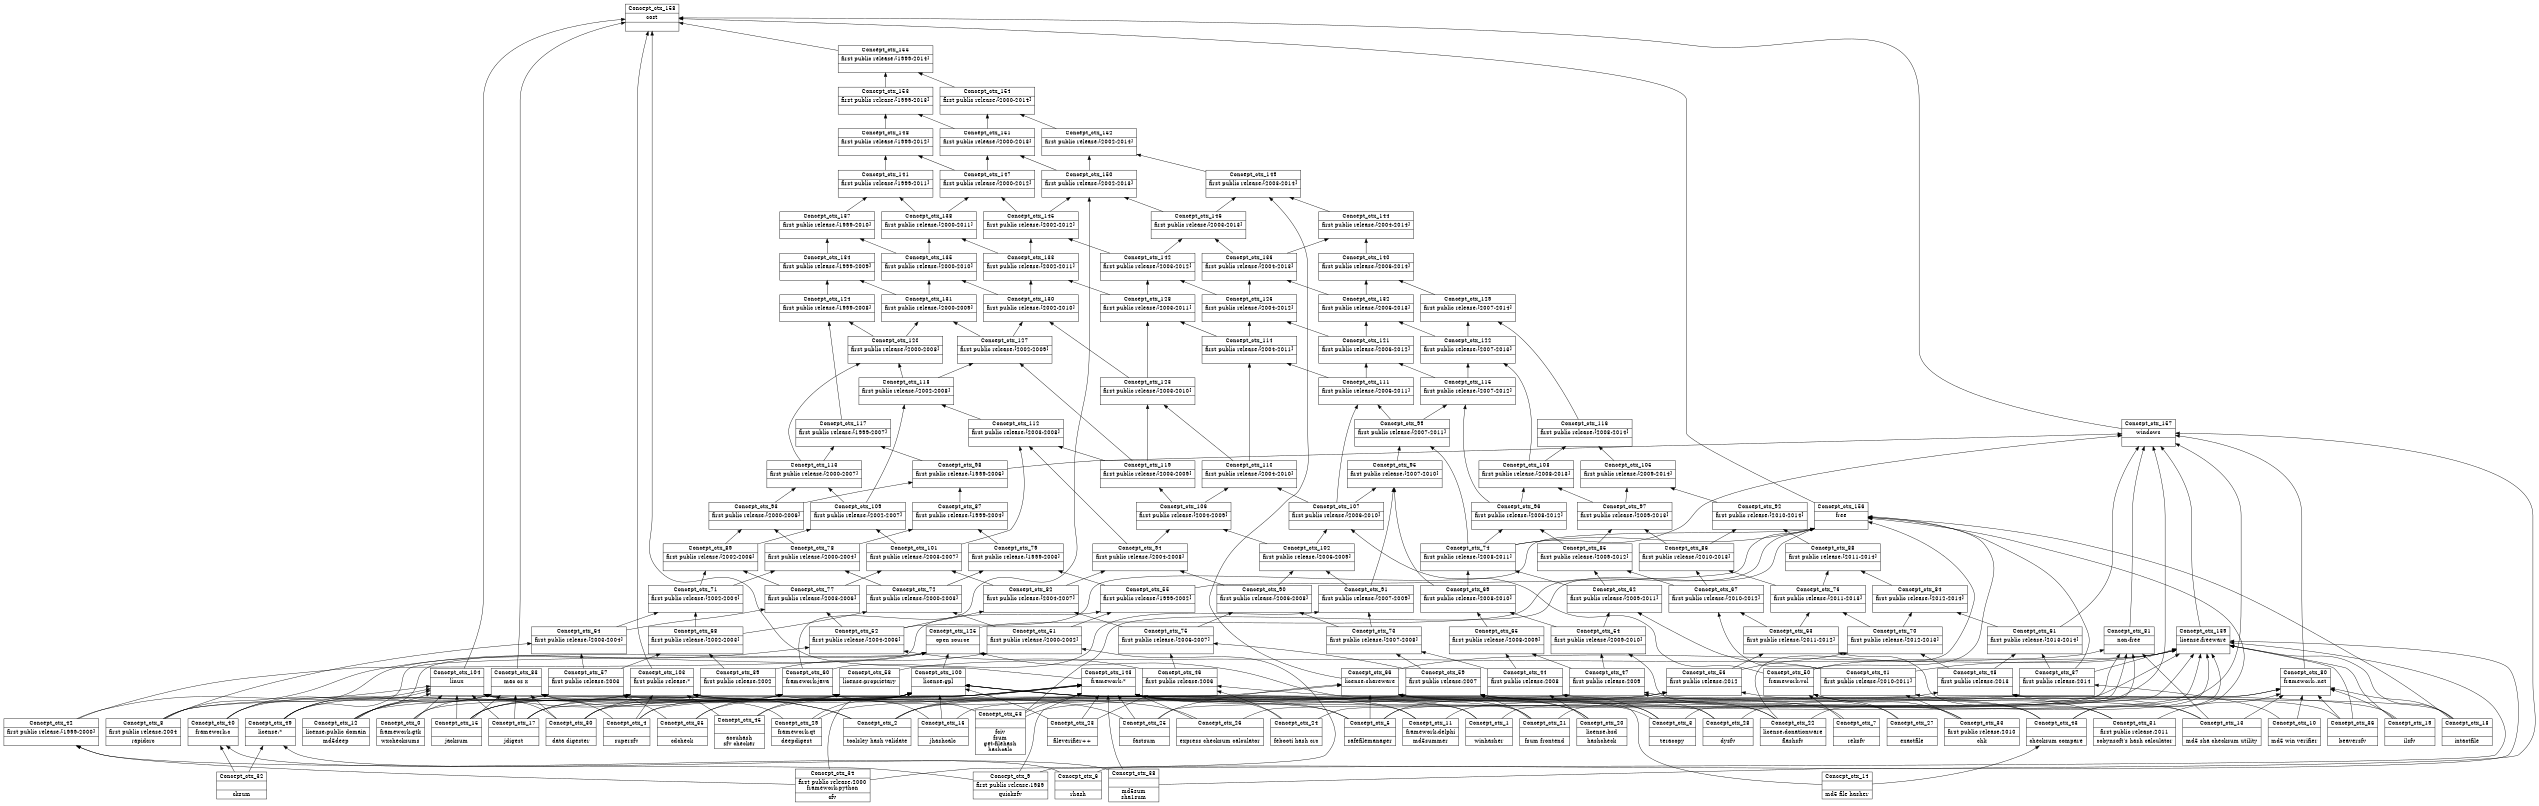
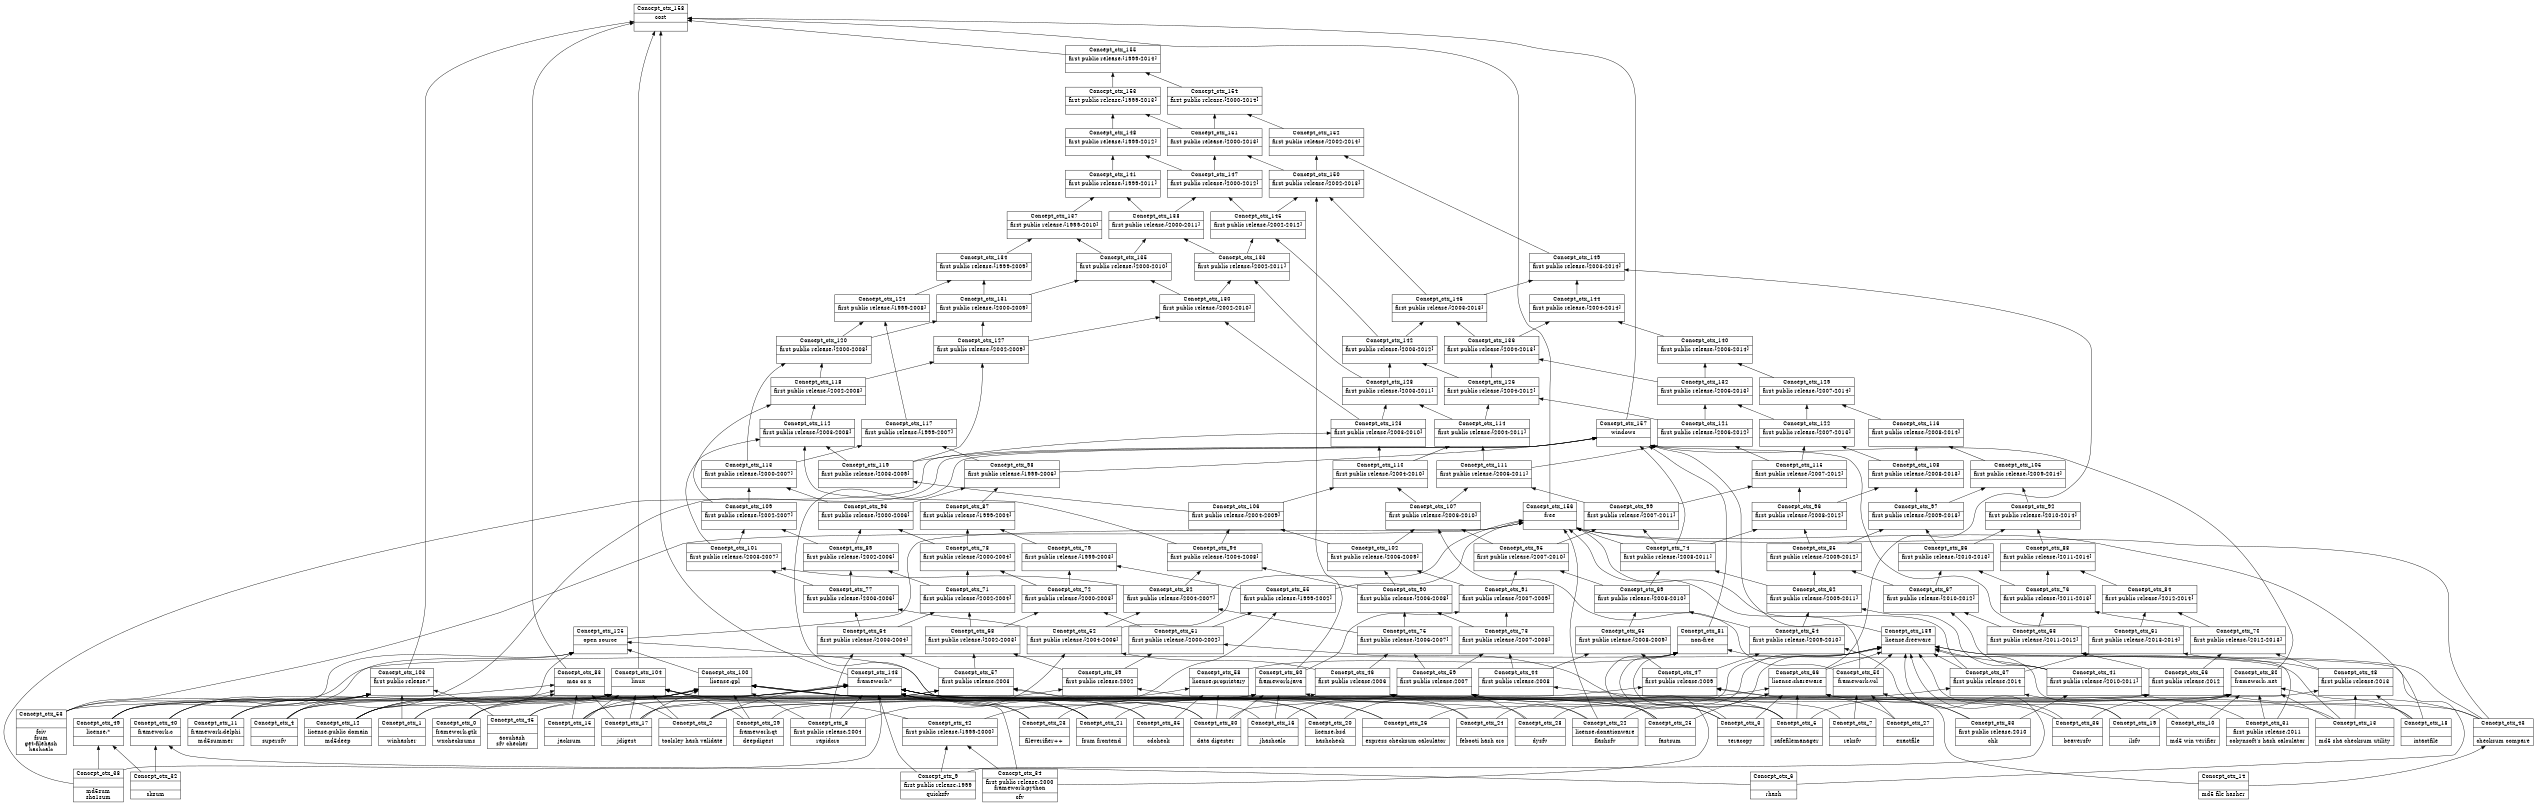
  digraph {
    rankdir=BT
    node [shape=record]
    n1 [label="{Concept_ctx_30||data digester\n}"]
    n2 [label="{Concept_ctx_48|first public release:2013\n|}"]
    n3 [label="{Concept_ctx_58|license:proprietary\n|}"]
    n4 [label="{Concept_ctx_60|framework:java\n|}"]
    n5 [label="{Concept_ctx_83|mac os x\n|}"]
    n6 [label="{Concept_ctx_104|linux\n|}"]
    n7 [label="{Concept_ctx_35||cdcheck\n}"]
    n8 [label="{Concept_ctx_57|first public release:2003\n|}"]
    n9 [label="{Concept_ctx_143|framework:*\n|}"]
    n10 [label="{Concept_ctx_26||express checksum calculator\n}"]
    n11 [label="{Concept_ctx_39|first public release:2002\n|}"]
    n12 [label="{Concept_ctx_139|license:freeware\n|}"]
    n13 [label="{Concept_ctx_25||fastsum\n}"]
    n14 [label="{Concept_ctx_66|license:shareware\n|}"]
    n15 [label="{Concept_ctx_81|non-free\n|}"]
    n16 [label="{Concept_ctx_36||beaversfv\n}"]
    n17 [label="{Concept_ctx_44|first public release:2008\n|}"]
    n18 [label="{Concept_ctx_80|framework:.net\n|}"]
    n19 [label="{Concept_ctx_19||ilsfv\n}"]
    n20 [label="{Concept_ctx_47|first public release:2009\n|}"]
    n21 [label="{Concept_ctx_125|open source\n|}"]
    n22 [label="{Concept_ctx_13||md5  sha checksum utility\n}"]
    n23 [label="{Concept_ctx_6||rhash\n}"]
    n24 [label="{Concept_ctx_40|framework:c\n|}"]
    n25 [label="{Concept_ctx_22|license:donationware\n|flashsfv\n}"]
    n26 [label="{Concept_ctx_59|first public release:2007\n|}"]
    n27 [label="{Concept_ctx_156|free\n|}"]
    n28 [label="{Concept_ctx_0|framework:gtk\n|wxchecksums\n}"]
    n29 [label="{Concept_ctx_100|license:gpl\n|}"]
    n30 [label="{Concept_ctx_4||supersfv\n}"]
    n31 [label="{Concept_ctx_103|first public release:*\n|}"]
    n32 [label="{Concept_ctx_14||md5 file hasher\n}"]
    n33 [label="{Concept_ctx_43||checksum compare\n}"]
    n34 [label="{Concept_ctx_24||febooti hash crc\n}"]
    n35 [label="{Concept_ctx_46|first public release:2006\n|}"]
    n36 [label="{Concept_ctx_21||fsum frontend\n}"]
    n37 [label="{Concept_ctx_157|windows\n|}"]
    n38 [label="{Concept_ctx_1||winhasher\n}"]
    n39 [label="{Concept_ctx_28||dysfv\n}"]
    n40 [label="{Concept_ctx_10||md5 win verifier\n}"]
    n41 [label="{Concept_ctx_37|first public release:2014\n|}"]
    n42 [label="{Concept_ctx_7||reksfv\n}"]
    n43 [label="{Concept_ctx_50|framework:vcl\n|}"]
    n44 [label="{Concept_ctx_27||exactfile\n}"]
    n45 [label="{Concept_ctx_32||cksum\n}"]
    n46 [label="{Concept_ctx_49|license:*\n|}"]
    n47 [label="{Concept_ctx_16||jhashcalc\n}"]
    n48 [label="{Concept_ctx_11|framework:delphi\n|md5summer\n}"]
-   n49 [label="{Concept_ctx_9|first public release:1989\n|quicksfv\n}"]
+   n49 [label="{Concept_ctx_9|first public release:1999\n|quicksfv\n}"]
    n50 [label="{Concept_ctx_42|first public release:[1999-2000]\n|}"]
    n51 [label="{Concept_ctx_34|first public release:2000\nframework:python\n|cfv\n}"]
    n52 [label="{Concept_ctx_51|first public release:[2000-2002]\n|}"]
    n53 [label="{Concept_ctx_15||jacksum\n}"]
    n54 [label="{Concept_ctx_12|license:public domain\n|md5deep\n}"]
    n55 [label="{Concept_ctx_8|first public release:2004\n|rapidcrc\n}"]
    n56 [label="{Concept_ctx_52|first public release:[2004-2006]\n|}"]
    n57 [label="{Concept_ctx_64|first public release:[2003-2004]\n|}"]
    n58 [label="{Concept_ctx_23||fileverifier++\n}"]
    n59 [label="{Concept_ctx_3||teracopy\n}"]
    n60 [label="{Concept_ctx_20|license:bsd\n|hashcheck\n}"]
    n61 [label="{Concept_ctx_17||jdigest\n}"]
    n62 [label="{Concept_ctx_33|first public release:2010\n|chk\n}"]
    n63 [label="{Concept_ctx_41|first public release:[2010-2011]\n|}"]
    n64 [label="{Concept_ctx_54|first public release:[2009-2010]\n|}"]
    n65 [label="{Concept_ctx_31|first public release:2011\n|cobynsoft's hash calculator\n}"]
    n66 [label="{Concept_ctx_63|first public release:[2011-2012]\n|}"]
    n67 [label="{Concept_ctx_5||safefilemanager\n}"]
    n68 [label="{Concept_ctx_56|first public release:2012\n|}"]
    n69 [label="{Concept_ctx_29|framework:qt\n|deepdigest\n}"]
    n70 [label="{Concept_ctx_18||intactfile\n}"]
    n71 [label="{Concept_ctx_2||toolsley hash validate\n}"]
    n72 [label="{Concept_ctx_38||md5sum\nsha1sum\n}"]
    n73 [label="{Concept_ctx_45||accuhash\nsfv checker\n}"]
    n74 [label="{Concept_ctx_68|first public release:[2002-2003]\n|}"]
    n75 [label="{Concept_ctx_65|first public release:[2008-2009]\n|}"]
    n76 [label="{Concept_ctx_73|first public release:[2007-2008]\n|}"]
    n77 [label="{Concept_ctx_61|first public release:[2013-2014]\n|}"]
    n78 [label="{Concept_ctx_55|first public release:[1999-2002]\n|}"]
    n79 [label="{Concept_ctx_62|first public release:[2009-2011]\n|}"]
    n80 [label="{Concept_ctx_67|first public release:[2010-2012]\n|}"]
    n81 [label="{Concept_ctx_107|first public release:[2006-2010]\n|}"]
    n82 [label="{Concept_ctx_75|first public release:[2006-2007]\n|}"]
    n83 [label="{Concept_ctx_70|first public release:[2012-2013]\n|}"]
    n84 [label="{Concept_ctx_72|first public release:[2000-2003]\n|}"]
    n85 [label="{Concept_ctx_53||fciv\nfsum\nget-filehash\nhashcalc\n}"]
    n86 [label="{Concept_ctx_77|first public release:[2003-2006]\n|}"]
    n87 [label="{Concept_ctx_82|first public release:[2004-2007]\n|}"]
    n88 [label="{Concept_ctx_69|first public release:[2008-2010]\n|}"]
    n89 [label="{Concept_ctx_79|first public release:[1999-2003]\n|}"]
    n90 [label="{Concept_ctx_150|first public release:[2002-2013]\n|}"]
    n91 [label="{Concept_ctx_71|first public release:[2002-2004]\n|}"]
    n92 [label="{Concept_ctx_91|first public release:[2007-2009]\n|}"]
    n93 [label="{Concept_ctx_76|first public release:[2011-2013]\n|}"]
    n94 [label="{Concept_ctx_84|first public release:[2012-2014]\n|}"]
    n95 [label="{Concept_ctx_74|first public release:[2008-2011]\n|}"]
    n96 [label="{Concept_ctx_85|first public release:[2009-2012]\n|}"]
    n97 [label="{Concept_ctx_149|first public release:[2003-2014]\n|}"]
    n98 [label="{Concept_ctx_95|first public release:[2007-2010]\n|}"]
    n99 [label="{Concept_ctx_86|first public release:[2010-2013]\n|}"]
    n100 [label="{Concept_ctx_90|first public release:[2006-2008]\n|}"]
    n101 [label="{Concept_ctx_78|first public release:[2000-2004]\n|}"]
    n102 [label="{Concept_ctx_89|first public release:[2002-2006]\n|}"]
    n103 [label="{Concept_ctx_96|first public release:[2008-2012]\n|}"]
    n104 [label="{Concept_ctx_99|first public release:[2007-2011]\n|}"]
    n105 [label="{Concept_ctx_101|first public release:[2003-2007]\n|}"]
    n106 [label="{Concept_ctx_88|first public release:[2011-2014]\n|}"]
    n107 [label="{Concept_ctx_87|first public release:[1999-2004]\n|}"]
    n108 [label="{Concept_ctx_93|first public release:[2000-2006]\n|}"]
    n109 [label="{Concept_ctx_158|cost\n|}"]
    n110 [label="{Concept_ctx_94|first public release:[2004-2008]\n|}"]
    n111 [label="{Concept_ctx_97|first public release:[2009-2013]\n|}"]
    n112 [label="{Concept_ctx_92|first public release:[2010-2014]\n|}"]
    n113 [label="{Concept_ctx_98|first public release:[1999-2006]\n|}"]
    n114 [label="{Concept_ctx_102|first public release:[2006-2009]\n|}"]
    n115 [label="{Concept_ctx_109|first public release:[2002-2007]\n|}"]
    n116 [label="{Concept_ctx_106|first public release:[2004-2009]\n|}"]
    n117 [label="{Concept_ctx_112|first public release:[2003-2008]\n|}"]
    n118 [label="{Concept_ctx_113|first public release:[2000-2007]\n|}"]
    n119 [label="{Concept_ctx_108|first public release:[2008-2013]\n|}"]
    n120 [label="{Concept_ctx_115|first public release:[2007-2012]\n|}"]
    n121 [label="{Concept_ctx_105|first public release:[2009-2014]\n|}"]
    n122 [label="{Concept_ctx_111|first public release:[2006-2011]\n|}"]
    n123 [label="{Concept_ctx_117|first public release:[1999-2007]\n|}"]
    n124 [label="{Concept_ctx_116|first public release:[2008-2014]\n|}"]
    n125 [label="{Concept_ctx_122|first public release:[2007-2013]\n|}"]
    n126 [label="{Concept_ctx_110|first public release:[2004-2010]\n|}"]
    n127 [label="{Concept_ctx_119|first public release:[2003-2009]\n|}"]
    n128 [label="{Concept_ctx_114|first public release:[2004-2011]\n|}"]
    n129 [label="{Concept_ctx_123|first public release:[2003-2010]\n|}"]
    n130 [label="{Concept_ctx_121|first public release:[2006-2012]\n|}"]
    n131 [label="{Concept_ctx_118|first public release:[2002-2008]\n|}"]
    n132 [label="{Concept_ctx_120|first public release:[2000-2008]\n|}"]
    n133 [label="{Concept_ctx_128|first public release:[2003-2011]\n|}"]
    n134 [label="{Concept_ctx_126|first public release:[2004-2012]\n|}"]
    n135 [label="{Concept_ctx_129|first public release:[2007-2014]\n|}"]
    n136 [label="{Concept_ctx_127|first public release:[2002-2009]\n|}"]
    n137 [label="{Concept_ctx_124|first public release:[1999-2008]\n|}"]
    n138 [label="{Concept_ctx_131|first public release:[2000-2009]\n|}"]
    n139 [label="{Concept_ctx_130|first public release:[2002-2010]\n|}"]
    n140 [label="{Concept_ctx_132|first public release:[2006-2013]\n|}"]
    n141 [label="{Concept_ctx_134|first public release:[1999-2009]\n|}"]
    n142 [label="{Concept_ctx_133|first public release:[2002-2011]\n|}"]
    n143 [label="{Concept_ctx_142|first public release:[2003-2012]\n|}"]
    n144 [label="{Concept_ctx_136|first public release:[2004-2013]\n|}"]
    n145 [label="{Concept_ctx_135|first public release:[2000-2010]\n|}"]
    n146 [label="{Concept_ctx_140|first public release:[2006-2014]\n|}"]
    n147 [label="{Concept_ctx_137|first public release:[1999-2010]\n|}"]
    n148 [label="{Concept_ctx_138|first public release:[2000-2011]\n|}"]
    n149 [label="{Concept_ctx_145|first public release:[2002-2012]\n|}"]
    n150 [label="{Concept_ctx_144|first public release:[2004-2014]\n|}"]
    n151 [label="{Concept_ctx_146|first public release:[2003-2013]\n|}"]
    n152 [label="{Concept_ctx_141|first public release:[1999-2011]\n|}"]
    n153 [label="{Concept_ctx_147|first public release:[2000-2012]\n|}"]
    n154 [label="{Concept_ctx_148|first public release:[1999-2012]\n|}"]
    n155 [label="{Concept_ctx_151|first public release:[2000-2013]\n|}"]
    n156 [label="{Concept_ctx_153|first public release:[1999-2013]\n|}"]
    n157 [label="{Concept_ctx_152|first public release:[2002-2014]\n|}"]
    n158 [label="{Concept_ctx_154|first public release:[2000-2014]\n|}"]
    n159 [label="{Concept_ctx_155|first public release:[1999-2014]\n|}"]
    subgraph sub_1 {
      label=ctx
      n1
      n2
      n3
      n4
      n5
      n6
      n7
      n8
      n9
      n10
      n11
      n12
      n13
      n14
      n15
      n16
      n17
      n18
      n19
      n20
      n21
      n22
      n23
      n24
      n25
      n26
      n27
      n28
      n29
      n30
      n31
      n32
      n33
      n34
      n35
      n36
      n37
      n38
      n39
      n40
      n41
      n42
      n43
      n44
      n45
      n46
      n47
      n48
      n49
      n50
      n51
      n52
      n53
      n54
      n55
      n56
      n57
      n58
      n59
      n60
      n61
      n62
      n63
      n64
      n65
      n66
      n67
      n68
      n69
      n70
      n71
      n72
      n73
      n74
      n75
      n76
      n77
      n78
      n79
      n80
      n81
      n82
      n83
      n84
      n85
      n86
      n87
      n88
      n89
      n90
      n91
      n92
      n93
      n94
      n95
      n96
      n97
      n98
      n99
      n100
      n101
      n102
      n103
      n104
      n105
      n106
      n107
      n108
      n109
      n110
      n111
      n112
      n113
      n114
      n115
      n116
      n117
      n118
      n119
      n120
      n121
      n122
      n123
      n124
      n125
      n126
      n127
      n128
      n129
      n130
      n131
      n132
      n133
      n134
      n135
      n136
      n137
      n138
      n139
      n140
      n141
      n142
      n143
      n144
      n145
      n146
      n147
      n148
      n149
      n150
      n151
      n152
      n153
      n154
      n155
      n156
      n157
      n158
      n159
    }
    n1 -> n2
    n1 -> n3
    n1 -> n4
    n1 -> n5
    n1 -> n6
    n2 -> n77
    n2 -> n83
    n3 -> n15
    n4 -> n90
    n4 -> n92
    n5 -> n109
    n6 -> n109
    n7 -> n3
    n7 -> n8
    n7 -> n9
    n8 -> n57
    n8 -> n74
    n9 -> n109
    n10 -> n9
    n10 -> n11
    n10 -> n12
    n11 -> n52
    n11 -> n74
    n12 -> n37
    n13 -> n8
    n13 -> n9
    n13 -> n14
    n13 -> n15
    n14 -> n12
    n14 -> n97
    n15 -> n37
    n16 -> n12
    n16 -> n17
    n16 -> n18
    n17 -> n75
    n17 -> n76
    n18 -> n37
    n19 -> n12
    n19 -> n18
    n19 -> n20
    n20 -> n64
    n20 -> n75
    n21 -> n27
    n22 -> n2
    n22 -> n14
    n22 -> n15
    n22 -> n18
    n23 -> n12
    n23 -> n24
    n24 -> n6
    n24 -> n21
    n24 -> n31
    n25 -> n9
    n25 -> n12
    n25 -> n26
    n25 -> n27
    n26 -> n76
    n26 -> n82
    n27 -> n109
    n28 -> n6
    n28 -> n8
    n28 -> n29
    n29 -> n21
    n30 -> n5
    n30 -> n9
    n30 -> n29
    n30 -> n31
    n31 -> n109
    n32 -> n14
    n32 -> n33
    n33 -> n9
    n33 -> n12
    n33 -> n27
    n33 -> n68
    n34 -> n9
    n34 -> n12
    n34 -> n35
    n35 -> n56
    n35 -> n82
    n36 -> n9
    n36 -> n26
    n36 -> n29
    n36 -> n37
    n37 -> n109
    n38 -> n18
    n38 -> n29
    n38 -> n31
    n39 -> n18
    n39 -> n26
    n39 -> n29
    n40 -> n18
    n40 -> n41
    n41 -> n12
    n41 -> n27
    n41 -> n77
    n42 -> n35
    n42 -> n43
    n43 -> n12
    n43 -> n27
    n43 -> n81
    n44 -> n20
    n44 -> n43
    n45 -> n24
    n45 -> n46
    n46 -> n5
    n46 -> n6
    n46 -> n21
    n46 -> n31
    n47 -> n4
    n47 -> n26
    n47 -> n29
    n48 -> n29
    n48 -> n31
    n48 -> n37
    n49 -> n9
    n49 -> n12
    n49 -> n50
    n50 -> n6
    n50 -> n78
    n51 -> n29
    n51 -> n50
    n51 -> n52
    n52 -> n78
    n52 -> n84
    n53 -> n4
    n53 -> n5
    n53 -> n6
    n53 -> n11
    n53 -> n29
    n54 -> n5
    n54 -> n6
    n54 -> n8
    n54 -> n9
    n54 -> n21
    n55 -> n9
    n55 -> n29
    n55 -> n56
    n55 -> n57
    n56 -> n27
    n56 -> n86
    n56 -> n87
    n57 -> n86
    n57 -> n91
    n58 -> n9
    n58 -> n29
    n58 -> n35
    n59 -> n9
    n59 -> n14
    n59 -> n15
    n59 -> n26
    n60 -> n9
    n60 -> n17
    n60 -> n21
    n61 -> n4
    n61 -> n5
    n61 -> n6
    n61 -> n20
    n61 -> n29
    n62 -> n43
    n62 -> n63
    n62 -> n64
    n63 -> n12
    n63 -> n79
    n63 -> n80
    n64 -> n79
    n64 -> n88
    n65 -> n18
    n65 -> n63
    n65 -> n66
    n66 -> n80
    n66 -> n93
    n67 -> n4
    n67 -> n6
    n67 -> n14
    n67 -> n15
    n67 -> n68
    n68 -> n66
    n68 -> n83
    n69 -> n6
    n69 -> n29
    n69 -> n68
    n70 -> n2
    n70 -> n12
    n70 -> n18
    n70 -> n27
    n71 -> n5
    n71 -> n6
    n71 -> n9
    n71 -> n14
    n71 -> n41
    n72 -> n9
    n72 -> n37
    n72 -> n46
    n73 -> n3
    n73 -> n9
    n73 -> n31
    n74 -> n84
    n74 -> n91
    n75 -> n88
    n76 -> n92
    n76 -> n100
    n77 -> n37
    n77 -> n94
    n78 -> n27
    n78 -> n89
    n79 -> n95
    n79 -> n96
    n80 -> n96
    n80 -> n99
    n81 -> n122
    n81 -> n126
    n82 -> n87
    n82 -> n100
    n83 -> n93
    n83 -> n94
    n84 -> n89
    n84 -> n101
    n85 -> n9
    n85 -> n12
    n85 -> n27
    n85 -> n31
    n86 -> n102
    n86 -> n105
    n87 -> n105
    n87 -> n110
    n88 -> n95
    n88 -> n98
    n89 -> n107
    n90 -> n155
    n90 -> n157
    n91 -> n101
    n91 -> n102
    n92 -> n98
    n92 -> n114
    n93 -> n99
    n93 -> n106
    n94 -> n106
    n95 -> n27
    n95 -> n37
    n95 -> n103
    n95 -> n104
    n96 -> n103
    n96 -> n111
    n97 -> n157
-   n81 -> n98
+   n98 -> n81
    n98 -> n104
    n99 -> n111
    n99 -> n112
    n100 -> n110
    n100 -> n114
    n101 -> n107
    n101 -> n108
    n102 -> n108
    n102 -> n115
    n103 -> n119
    n103 -> n120
    n104 -> n120
    n104 -> n122
    n105 -> n115
    n105 -> n117
    n106 -> n112
    n107 -> n113
    n108 -> n113
    n108 -> n118
    n110 -> n116
    n110 -> n117
    n111 -> n119
    n111 -> n121
    n112 -> n121
    n113 -> n37
    n113 -> n123
    n114 -> n81
    n114 -> n116
    n115 -> n118
    n115 -> n131
    n116 -> n126
    n116 -> n127
    n117 -> n131
    n118 -> n123
    n118 -> n132
    n119 -> n124
    n119 -> n125
    n120 -> n125
    n120 -> n130
    n121 -> n124
    n122 -> n128
    n122 -> n130
    n123 -> n137
    n124 -> n135
    n125 -> n135
    n125 -> n140
    n126 -> n128
    n126 -> n129
    n127 -> n117
    n127 -> n129
    n127 -> n136
    n128 -> n133
    n128 -> n134
    n129 -> n133
    n129 -> n139
    n130 -> n134
    n130 -> n140
    n131 -> n132
    n131 -> n136
    n132 -> n137
    n132 -> n138
    n133 -> n142
    n133 -> n143
    n134 -> n143
    n134 -> n144
    n135 -> n146
    n136 -> n138
    n136 -> n139
    n137 -> n141
    n138 -> n141
    n138 -> n145
    n139 -> n142
    n139 -> n145
    n140 -> n144
    n140 -> n146
    n141 -> n147
    n142 -> n148
    n142 -> n149
    n143 -> n149
    n143 -> n151
    n144 -> n150
    n144 -> n151
    n145 -> n147
    n145 -> n148
    n146 -> n150
    n147 -> n152
    n148 -> n152
    n148 -> n153
    n149 -> n90
    n149 -> n153
    n150 -> n97
    n151 -> n90
    n151 -> n97
    n152 -> n154
    n153 -> n154
    n153 -> n155
    n154 -> n156
    n155 -> n156
    n155 -> n158
    n156 -> n159
    n157 -> n158
    n158 -> n159
    n159 -> n109
  }
